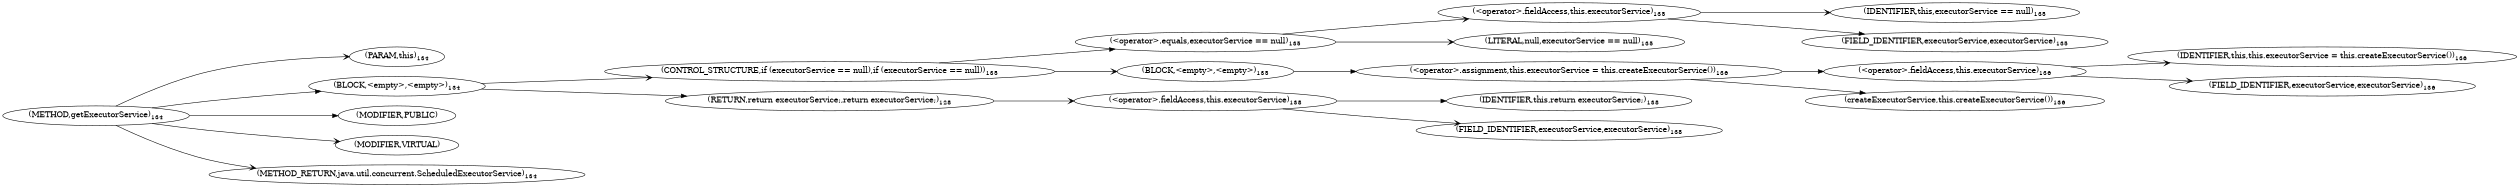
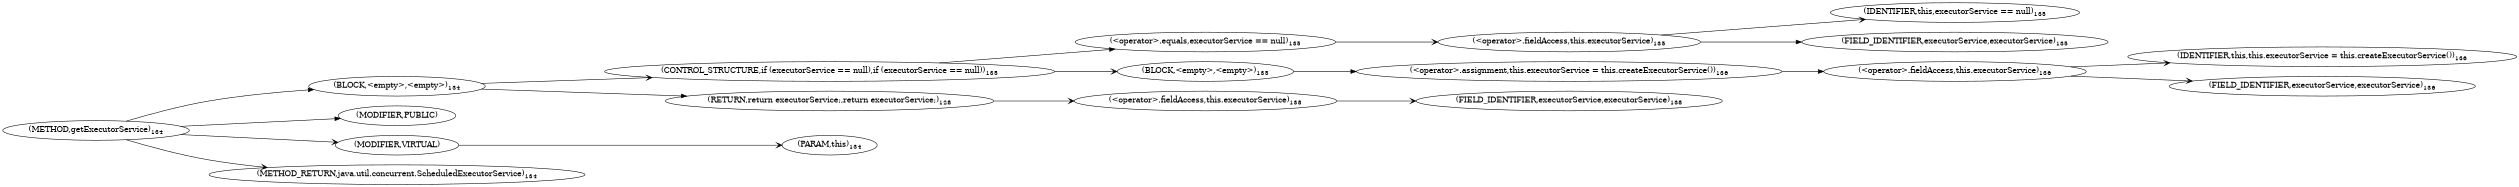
  digraph {
    rankdir=LR
    edge [arrowhead=vee]
    n1 [label=<(METHOD,getExecutorService)<SUB>134</SUB>>]
    n2 [label=<(PARAM,this)<SUB>134</SUB>>]
    n3 [label=<(BLOCK,&lt;empty&gt;,&lt;empty&gt;)<SUB>134</SUB>>]
    n4 [label=<(MODIFIER,PUBLIC)>]
    n5 [label=<(MODIFIER,VIRTUAL)>]
    n6 [label=<(METHOD_RETURN,java.util.concurrent.ScheduledExecutorService)<SUB>134</SUB>>]
    n7 [label=<(CONTROL_STRUCTURE,if (executorService == null),if (executorService == null))<SUB>135</SUB>>]
    n8 [label=<(RETURN,return executorService;,return executorService;)<SUB>128</SUB>>]
    n9 [label=<(&lt;operator&gt;.equals,executorService == null)<SUB>135</SUB>>]
    n10 [label=<(BLOCK,&lt;empty&gt;,&lt;empty&gt;)<SUB>135</SUB>>]
    n11 [label=<(&lt;operator&gt;.fieldAccess,this.executorService)<SUB>138</SUB>>]
    n12 [label=<(&lt;operator&gt;.fieldAccess,this.executorService)<SUB>135</SUB>>]
-   n13 [label=<(LITERAL,null,executorService == null)<SUB>135</SUB>>]
    n14 [label=<(&lt;operator&gt;.assignment,this.executorService = this.createExecutorService())<SUB>136</SUB>>]
    n15 [label=<(IDENTIFIER,this,executorService == null)<SUB>135</SUB>>]
    n16 [label=<(FIELD_IDENTIFIER,executorService,executorService)<SUB>135</SUB>>]
    n17 [label=<(&lt;operator&gt;.fieldAccess,this.executorService)<SUB>136</SUB>>]
-   n18 [label=<(createExecutorService,this.createExecutorService())<SUB>136</SUB>>]
    n19 [label=<(IDENTIFIER,this,this.executorService = this.createExecutorService())<SUB>136</SUB>>]
    n20 [label=<(FIELD_IDENTIFIER,executorService,executorService)<SUB>136</SUB>>]
-   n21 [label=<(IDENTIFIER,this,return executorService;)<SUB>138</SUB>>]
    n22 [label=<(FIELD_IDENTIFIER,executorService,executorService)<SUB>138</SUB>>]
-   n1 -> n2
+   n5 -> n2
    n1 -> n3 [arrowhead=normal]
    n1 -> n4 [arrowhead=normal]
    n1 -> n5
    n1 -> n6
    n3 -> n7
    n3 -> n8 [arrowhead=normal]
    n7 -> n9 [arrowhead=normal]
    n7 -> n10
    n8 -> n11
    n9 -> n12
-   n9 -> n13
    n10 -> n14 [arrowhead=normal]
-   n11 -> n21 [arrowhead=normal]
    n11 -> n22
    n12 -> n15
    n12 -> n16 [arrowhead=normal]
    n14 -> n17 [arrowhead=normal]
-   n14 -> n18 [arrowhead=normal]
    n17 -> n19
    n17 -> n20
  }
